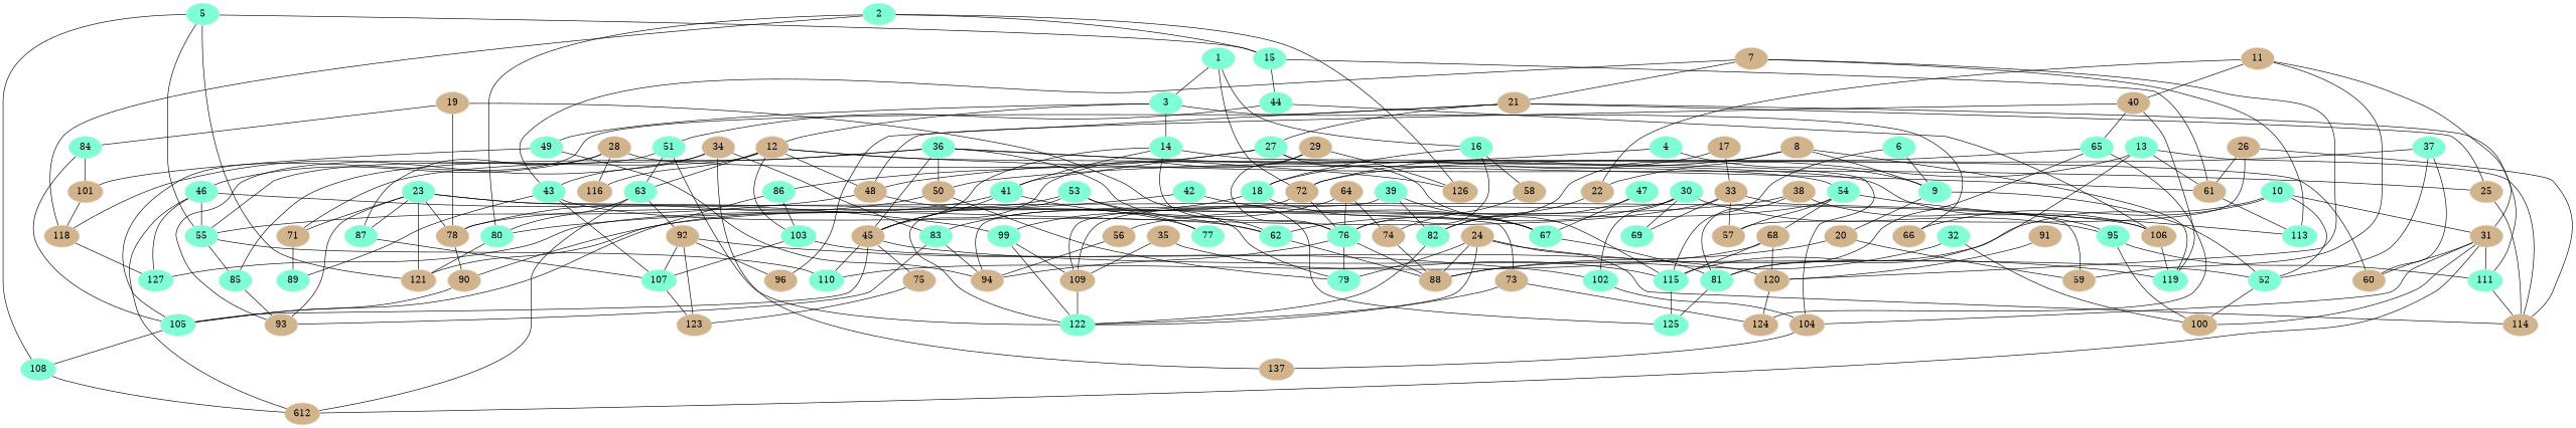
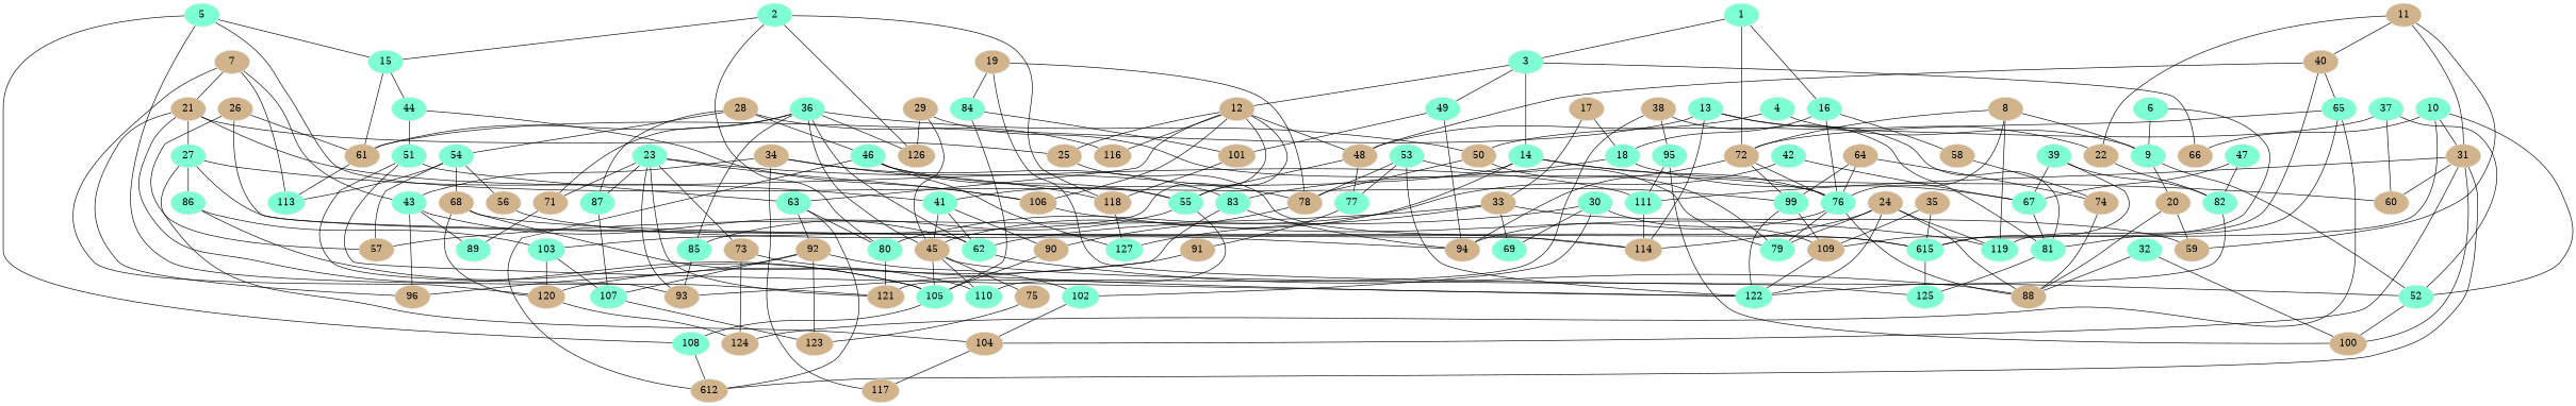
  graph {
    node [color=gray90 fillcolor=aquamarine style=filled]
    1
    3
    16
    72 [fillcolor=tan]
    12 [fillcolor=tan]
    14
    49
    66 [fillcolor=tan]
    76
    18
    58 [fillcolor=tan]
    99
    94 [fillcolor=tan]
    2
    15
    80
    118 [fillcolor=tan]
    126 [fillcolor=tan]
    61 [fillcolor=tan]
    44
    121 [fillcolor=tan]
    127
    48 [fillcolor=tan]
    55
    25 [fillcolor=tan]
    63
    103
    106 [fillcolor=tan]
    116 [fillcolor=tan]
    41
    45 [fillcolor=tan]
    60 [fillcolor=tan]
    101 [fillcolor=tan]
    4
    9
    20 [fillcolor=tan]
    52
    77
    5
    108
    85
    110
    n43 [fillcolor=tan label=612]
    6
-   115
+   115 [label=615]
    125
    7 [fillcolor=tan]
    21 [fillcolor=tan]
    43
    113
    120 [fillcolor=tan]
    27
    96 [fillcolor=tan]
    105
    111
    62
    89
    107
    124 [fillcolor=tan]
    8 [fillcolor=tan]
    119
    88 [fillcolor=tan]
    79
    59 [fillcolor=tan]
    100 [fillcolor=tan]
    10
    31 [fillcolor=tan]
    104 [fillcolor=tan]
    11 [fillcolor=tan]
    22 [fillcolor=tan]
    40 [fillcolor=tan]
    82
    65
    54
    57 [fillcolor=tan]
    56 [fillcolor=tan]
    68 [fillcolor=tan]
    114 [fillcolor=tan]
    92 [fillcolor=tan]
    13
    81
    90 [fillcolor=tan]
    75 [fillcolor=tan]
    51
    67
    83
    74 [fillcolor=tan]
    17 [fillcolor=tan]
    33 [fillcolor=tan]
    69
    93 [fillcolor=tan]
    19 [fillcolor=tan]
    78 [fillcolor=tan]
    84
    86
    122
    23
    71 [fillcolor=tan]
    73 [fillcolor=tan]
    87
    24 [fillcolor=tan]
    26 [fillcolor=tan]
-   117 [fillcolor=tan label=137]
+   117 [fillcolor=tan]
    28 [fillcolor=tan]
    46
    29 [fillcolor=tan]
    30
    95
    102
    109 [fillcolor=tan]
    32
    34 [fillcolor=tan]
    35 [fillcolor=tan]
    36
    50 [fillcolor=tan]
    37
    38 [fillcolor=tan]
    39
    42
    123 [fillcolor=tan]
    47
    91 [fillcolor=tan]
    53
    64 [fillcolor=tan]
    1 -- 3
    1 -- 16
    1 -- 72
    3 -- 12
    3 -- 14
    3 -- 49
    3 -- 66
    16 -- 76
    16 -- 18
    16 -- 58
    72 -- 76
+   72 -- 99
    72 -- 94
    12 -- 48
    12 -- 55
    12 -- 25
    12 -- 63
    12 -- 103
    12 -- 106
    12 -- 116
    14 -- 76
    14 -- 41
    14 -- 45
    14 -- 60
    49 -- 94
    49 -- 101
    76 -- 94
    76 -- 88
    76 -- 79
    18 -- 67
    18 -- 83
    58 -- 74
    99 -- 122
    99 -- 109
    2 -- 15
    2 -- 80
    2 -- 118
    2 -- 126
    15 -- 61
    15 -- 44
    80 -- 121
    118 -- 127
    61 -- 113
    44 -- 106
    44 -- 51
    48 -- 55
    48 -- 77
    55 -- 85
    55 -- 110
    25 -- 114
    63 -- 80
    63 -- n43
    63 -- 92
    103 -- 120
    103 -- 107
    106 -- 119
    41 -- 45
    41 -- 62
    41 -- 90
    45 -- 52
    45 -- 110
    45 -- 105
    45 -- 75
    101 -- 118
    4 -- 48
    4 -- 9
    9 -- 20
    9 -- 52
    20 -- 88
    20 -- 59
    52 -- 100
+   77 -- 91
    5 -- 15
    5 -- 121
    5 -- 55
    5 -- 108
    108 -- n43
    85 -- 93
    6 -- 9
    6 -- 115
    115 -- 125
    7 -- 21
    7 -- 43
    7 -- 113
    7 -- 120
    21 -- 25
    21 -- 27
    21 -- 96
    21 -- 105
    21 -- 111
    43 -- 62
    43 -- 89
-   43 -- 107
+   43 -- 96
    120 -- 124
    27 -- 41
    27 -- 115
    27 -- 104
    27 -- 86
    105 -- 108
    111 -- 114
    62 -- 88
    107 -- 123
    8 -- 72
    8 -- 76
    8 -- 9
    8 -- 119
    10 -- 66
    10 -- 52
    10 -- 115
    10 -- 31
    31 -- 60
    31 -- n43
    31 -- 111
    31 -- 100
    31 -- 104
    104 -- 117
    11 -- 59
    11 -- 31
    11 -- 22
    11 -- 40
    22 -- 82
    40 -- 48
    40 -- 119
    40 -- 65
    82 -- 122
    65 -- 72
    65 -- 124
    65 -- 81
    54 -- 113
    54 -- 57
    54 -- 56
    54 -- 68
    56 -- 94
    68 -- 110
    68 -- 115
    68 -- 120
    92 -- 96
    92 -- 107
    92 -- 102
    92 -- 123
    13 -- 61
    13 -- 22
    13 -- 114
    13 -- 81
    81 -- 125
    90 -- 105
    75 -- 123
    51 -- 63
    51 -- 93
    51 -- 122
    67 -- 81
    83 -- 94
    83 -- 93
    74 -- 88
    17 -- 18
    17 -- 33
    33 -- 127
    33 -- 59
    33 -- 57
    33 -- 69
    19 -- 125
    19 -- 78
    19 -- 84
    78 -- 90
    84 -- 101
    84 -- 105
    86 -- 103
    86 -- 105
    23 -- 121
    23 -- 106
    23 -- 93
    23 -- 78
    23 -- 71
    23 -- 73
    23 -- 87
    71 -- 89
    73 -- 124
    73 -- 122
    87 -- 107
    24 -- 119
    24 -- 88
    24 -- 79
    24 -- 114
    24 -- 122
    26 -- 61
    26 -- 57
    26 -- 114
    28 -- 116
    28 -- 54
    28 -- 87
    28 -- 46
    46 -- 99
    46 -- 127
    46 -- 55
    46 -- n43
    29 -- 76
    29 -- 126
    29 -- 45
    30 -- 62
    30 -- 69
-   30 -- 95
    30 -- 102
    30 -- 109
    95 -- 111
    95 -- 100
    102 -- 104
    109 -- 122
    32 -- 88
    32 -- 100
    34 -- 118
    34 -- 43
    34 -- 83
    34 -- 117
    35 -- 115
    35 -- 109
    36 -- 126
    36 -- 61
    36 -- 45
    36 -- 85
    36 -- 62
    36 -- 71
    36 -- 50
    50 -- 79
    50 -- 78
    37 -- 60
    37 -- 52
    37 -- 50
    38 -- 121
    38 -- 81
    38 -- 95
    39 -- 82
    39 -- 67
    39 -- 109
    42 -- 80
    42 -- 67
    47 -- 82
    47 -- 67
    91 -- 120
    53 -- 77
    53 -- 79
    53 -- 78
    53 -- 122
    64 -- 76
    64 -- 99
    64 -- 74
  }
